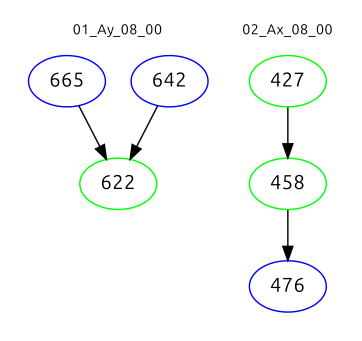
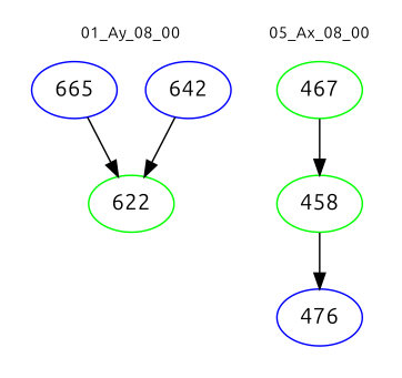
  digraph {
    fontname=Ubuntu
    node [color=blue fontname=Ubuntu]
    edge [color=black fontname=Ubuntu]
    n1 [label=642]
    n2 [color=green label=622]
    n3 [label=665]
-   n4 [color=green label=427]
+   n4 [color=green label=467]
    n5 [color=green label=458]
    n6 [label=476]
    subgraph cluster_1 {
      color=white
      fontsize=10
      label="01_Ay_08_00"
      n1
      n2
      n3
    }
    subgraph cluster_2 {
      color=white
      fontsize=10
-     label="02_Ax_08_00"
+     label="05_Ax_08_00"
      n4
      n5
      n6
    }
    n1 -> n2
    n3 -> n2
    n4 -> n5
    n5 -> n6
  }
